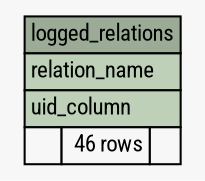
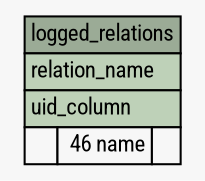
  digraph {
    bgcolor="#f7f7f7"
    fontname="Roboto Condensed"
    fontsize=11
    nodesep=0.18
    rankdir=RL
    ranksep=0.46
-   n1 [fontname="Roboto Condensed" fontsize=11 label=<     <TABLE BORDER="0" CELLBORDER="1" CELLSPACING="0" BGCOLOR="#ffffff">       <TR><TD COLSPAN="3" BGCOLOR="#9bab96" ALIGN="CENTER">logged_relations</TD></TR>       <TR><TD PORT="relation_name" COLSPAN="3" BGCOLOR="#bed1b8" ALIGN="LEFT">relation_name</TD></TR>       <TR><TD PORT="uid_column" COLSPAN="3" BGCOLOR="#bed1b8" ALIGN="LEFT">uid_column</TD></TR>       <TR><TD ALIGN="LEFT" BGCOLOR="#f7f7f7">  </TD><TD ALIGN="RIGHT" BGCOLOR="#f7f7f7">46 rows</TD><TD ALIGN="RIGHT" BGCOLOR="#f7f7f7">  </TD></TR>     </TABLE>> shape=plaintext]
+   n1 [fontname="Roboto Condensed" fontsize=11 label=<     <TABLE BORDER="0" CELLBORDER="1" CELLSPACING="0" BGCOLOR="#ffffff">       <TR><TD COLSPAN="3" BGCOLOR="#9bab96" ALIGN="CENTER">logged_relations</TD></TR>       <TR><TD PORT="relation_name" COLSPAN="3" BGCOLOR="#bed1b8" ALIGN="LEFT">relation_name</TD></TR>       <TR><TD PORT="uid_column" COLSPAN="3" BGCOLOR="#bed1b8" ALIGN="LEFT">uid_column</TD></TR>       <TR><TD ALIGN="LEFT" BGCOLOR="#f7f7f7">  </TD><TD ALIGN="RIGHT" BGCOLOR="#f7f7f7">46 name</TD><TD ALIGN="RIGHT" BGCOLOR="#f7f7f7">  </TD></TR>     </TABLE>> shape=plaintext]
  }
